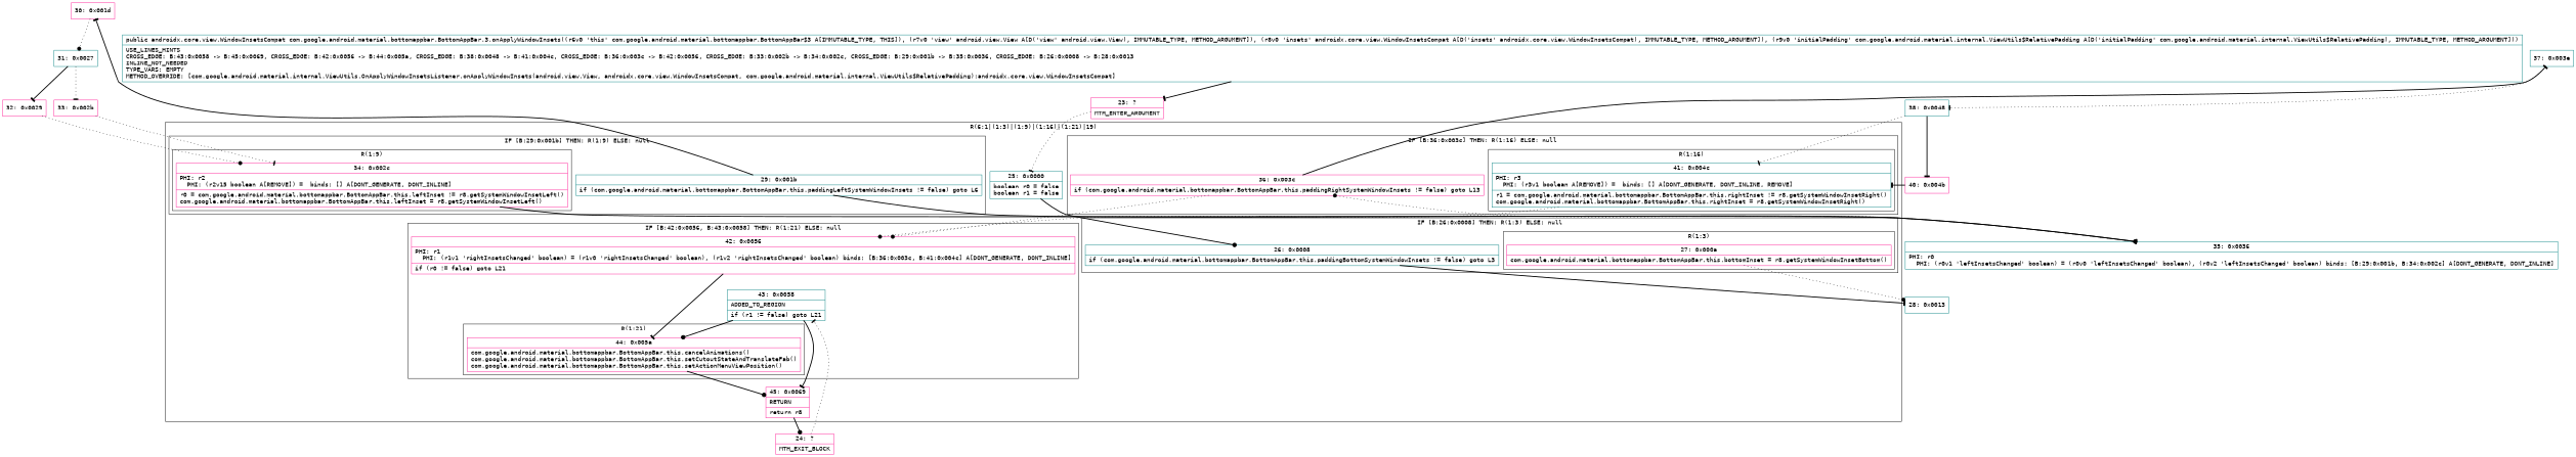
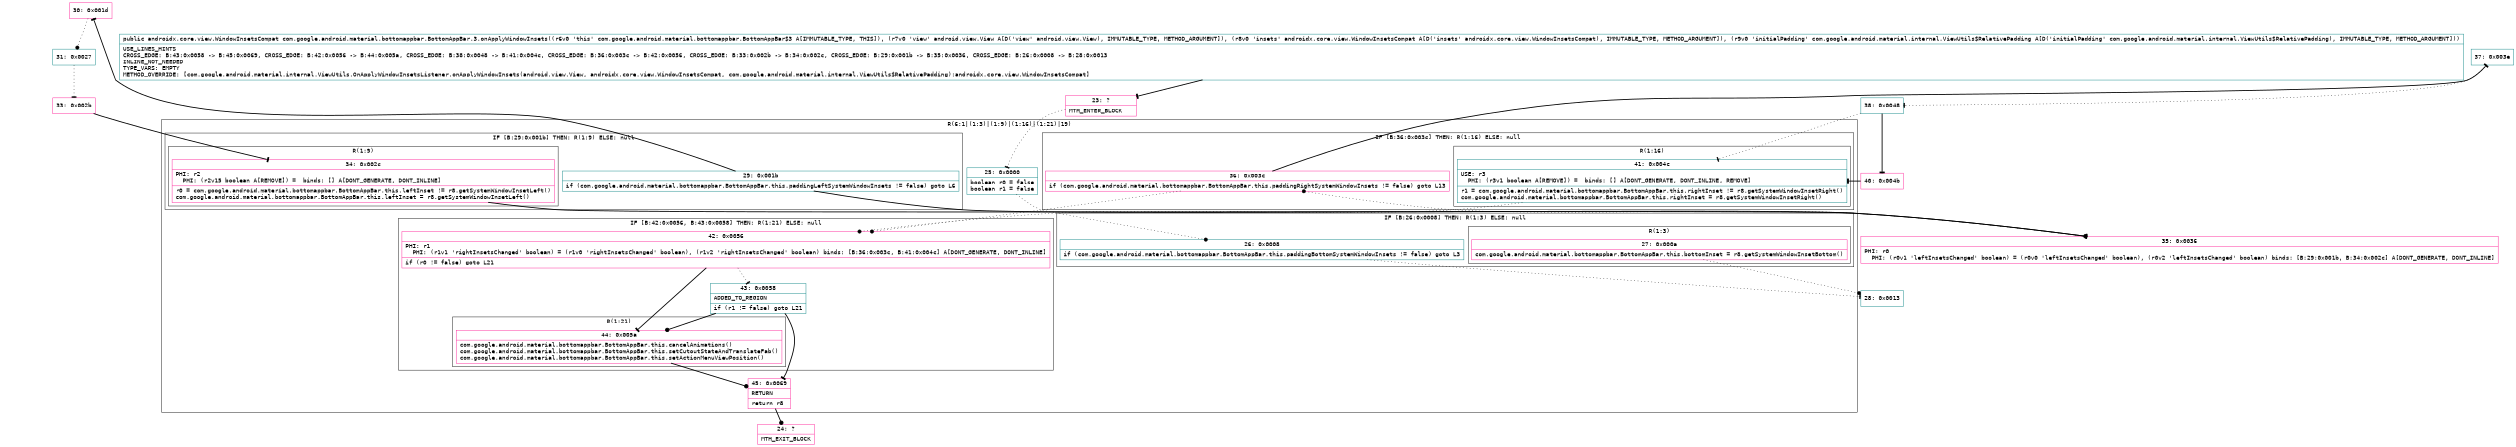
  digraph {
    fontname="DejaVu Sans Mono"
    node [color=deeppink fontname="DejaVu Sans Mono" shape=record]
    edge [arrowhead=tee fontname="DejaVu Sans Mono" style=bold]
    n1 [label="{27\:\ 0x000a|com.google.android.material.bottomappbar.BottomAppBar.this.bottomInset = r8.getSystemWindowInsetBottom()\l}"]
    n2 [color=teal label="{26\:\ 0x0008|if (com.google.android.material.bottomappbar.BottomAppBar.this.paddingBottomSystemWindowInsets != false) goto L3\l}"]
    n3 [label="{34\:\ 0x002c|PHI: r2 \l  PHI: (r2v15 boolean A[REMOVE]) =  binds: [] A[DONT_GENERATE, DONT_INLINE]\l|r0 = com.google.android.material.bottomappbar.BottomAppBar.this.leftInset != r8.getSystemWindowInsetLeft()\lcom.google.android.material.bottomappbar.BottomAppBar.this.leftInset = r8.getSystemWindowInsetLeft()\l}"]
    n4 [color=teal label="{29\:\ 0x001b|if (com.google.android.material.bottomappbar.BottomAppBar.this.paddingLeftSystemWindowInsets != false) goto L6\l}"]
-   n5 [color=teal label="{41\:\ 0x004c|PHI: r3 \l  PHI: (r3v1 boolean A[REMOVE]) =  binds: [] A[DONT_GENERATE, DONT_INLINE, REMOVE]\l|r1 = com.google.android.material.bottomappbar.BottomAppBar.this.rightInset != r8.getSystemWindowInsetRight()\lcom.google.android.material.bottomappbar.BottomAppBar.this.rightInset = r8.getSystemWindowInsetRight()\l}"]
+   n5 [color=teal label="{41\:\ 0x004c|USE: r3 \l  PHI: (r3v1 boolean A[REMOVE]) =  binds: [] A[DONT_GENERATE, DONT_INLINE, REMOVE]\l|r1 = com.google.android.material.bottomappbar.BottomAppBar.this.rightInset != r8.getSystemWindowInsetRight()\lcom.google.android.material.bottomappbar.BottomAppBar.this.rightInset = r8.getSystemWindowInsetRight()\l}"]
    n6 [label="{36\:\ 0x003c|if (com.google.android.material.bottomappbar.BottomAppBar.this.paddingRightSystemWindowInsets != false) goto L13\l}"]
    n7 [label="{44\:\ 0x005a|com.google.android.material.bottomappbar.BottomAppBar.this.cancelAnimations()\lcom.google.android.material.bottomappbar.BottomAppBar.this.setCutoutStateAndTranslateFab()\lcom.google.android.material.bottomappbar.BottomAppBar.this.setActionMenuViewPosition()\l}"]
    n8 [label="{42\:\ 0x0056|PHI: r1 \l  PHI: (r1v1 'rightInsetsChanged' boolean) = (r1v0 'rightInsetsChanged' boolean), (r1v2 'rightInsetsChanged' boolean) binds: [B:36:0x003c, B:41:0x004c] A[DONT_GENERATE, DONT_INLINE]\l|if (r0 != false) goto L21\l}"]
    n9 [color=teal label="{43\:\ 0x0058|ADDED_TO_REGION\l|if (r1 != false) goto L21\l}"]
    n10 [color=teal label="{25\:\ 0x0000|boolean r0 = false\lboolean r1 = false\l}"]
    n11 [label="{45\:\ 0x0069|RETURN\l|return r8\l}"]
    n12 [color=teal label="{28\:\ 0x0013}"]
-   n13 [color=teal label="{35\:\ 0x0036|PHI: r0 \l  PHI: (r0v1 'leftInsetsChanged' boolean) = (r0v0 'leftInsetsChanged' boolean), (r0v2 'leftInsetsChanged' boolean) binds: [B:29:0x001b, B:34:0x002c] A[DONT_GENERATE, DONT_INLINE]\l}"]
+   n13 [label="{35\:\ 0x0036|PHI: r0 \l  PHI: (r0v1 'leftInsetsChanged' boolean) = (r0v0 'leftInsetsChanged' boolean), (r0v2 'leftInsetsChanged' boolean) binds: [B:29:0x001b, B:34:0x002c] A[DONT_GENERATE, DONT_INLINE]\l}"]
    n14 [label="{30\:\ 0x001d}"]
    n15 [color=teal label="{37\:\ 0x003e}"]
    n16 [label="{24\:\ ?|MTH_EXIT_BLOCK\l}"]
    n17 [color=teal label="{31\:\ 0x0027}"]
    n18 [color=teal label="{38\:\ 0x0048}"]
-   n19 [label="{23\:\ ?|MTH_ENTER_ARGUMENT\l}"]
-   n20 [label="{32\:\ 0x0029}"]
+   n19 [label="{23\:\ ?|MTH_ENTER_BLOCK\l}"]
    n21 [label="{33\:\ 0x002b}"]
    n22 [label="{40\:\ 0x004b}"]
    n23 [color=teal label="{public androidx.core.view.WindowInsetsCompat com.google.android.material.bottomappbar.BottomAppBar.3.onApplyWindowInsets((r6v0 'this' com.google.android.material.bottomappbar.BottomAppBar$3 A[IMMUTABLE_TYPE, THIS]), (r7v0 'view' android.view.View A[D('view' android.view.View), IMMUTABLE_TYPE, METHOD_ARGUMENT]), (r8v0 'insets' androidx.core.view.WindowInsetsCompat A[D('insets' androidx.core.view.WindowInsetsCompat), IMMUTABLE_TYPE, METHOD_ARGUMENT]), (r9v0 'initialPadding' com.google.android.material.internal.ViewUtils$RelativePadding A[D('initialPadding' com.google.android.material.internal.ViewUtils$RelativePadding), IMMUTABLE_TYPE, METHOD_ARGUMENT]))  | USE_LINES_HINTS\lCROSS_EDGE: B:43:0x0058 \-\> B:45:0x0069, CROSS_EDGE: B:42:0x0056 \-\> B:44:0x005a, CROSS_EDGE: B:38:0x0048 \-\> B:41:0x004c, CROSS_EDGE: B:36:0x003c \-\> B:42:0x0056, CROSS_EDGE: B:33:0x002b \-\> B:34:0x002c, CROSS_EDGE: B:29:0x001b \-\> B:35:0x0036, CROSS_EDGE: B:26:0x0008 \-\> B:28:0x0013\lINLINE_NOT_NEEDED\lTYPE_VARS: EMPTY\lMETHOD_OVERRIDE: [com.google.android.material.internal.ViewUtils.OnApplyWindowInsetsListener.onApplyWindowInsets(android.view.View, androidx.core.view.WindowInsetsCompat, com.google.android.material.internal.ViewUtils$RelativePadding):androidx.core.view.WindowInsetsCompat]\l}"]
    subgraph cluster_1 {
      label="R(6:1|(1:3)|(1:9)|(1:16)|(1:21)|19)"
      n10
      n11
      subgraph cluster_2 {
        label="IF [B:26:0x0008] THEN: R(1:3) ELSE: null"
        n2
        subgraph cluster_3 {
          label="R(1:3)"
          n1
        }
      }
      subgraph cluster_4 {
        label="IF [B:29:0x001b] THEN: R(1:9) ELSE: null"
        n4
        subgraph cluster_5 {
          label="R(1:9)"
          n3
        }
      }
      subgraph cluster_6 {
        label="IF [B:36:0x003c] THEN: R(1:16) ELSE: null"
        n6
        subgraph cluster_7 {
          label="R(1:16)"
          n5
        }
      }
      subgraph cluster_8 {
        label="IF [B:42:0x0056, B:43:0x0058] THEN: R(1:21) ELSE: null"
        n8
        n9
        subgraph cluster_9 {
          label="R(1:21)"
          n7
        }
      }
    }
    n1 -> n12 [arrowhead=dot style=dotted]
-   n2 -> n12
+   n2 -> n12 [style=dotted]
    n3 -> n13
    n4 -> n13 [arrowhead=dot]
    n4 -> n14
    n5 -> n8 [arrowhead=dot style=dotted]
    n6 -> n8 [arrowhead=dot style=dotted]
    n6 -> n15
    n7 -> n11 [arrowhead=dot]
    n8 -> n7
-   n16 -> n9 [style=dotted]
+   n8 -> n9 [style=dotted]
    n9 -> n7 [arrowhead=dot]
    n9 -> n11
-   n10 -> n2 [arrowhead=dot]
+   n10 -> n2 [arrowhead=dot style=dotted]
    n11 -> n16 [arrowhead=dot]
    n13 -> n6 [arrowhead=dot style=dotted]
    n14 -> n17 [arrowhead=dot style=dotted]
    n15 -> n18 [style=dotted]
-   n17 -> n20
    n17 -> n21 [style=dotted]
    n18 -> n5 [style=dotted]
    n18 -> n22
    n19 -> n10 [style=dotted]
-   n20 -> n3 [arrowhead=dot style=dotted]
-   n21 -> n3 [style=dotted]
+   n21 -> n3
    n22 -> n5
    n23 -> n19
  }
